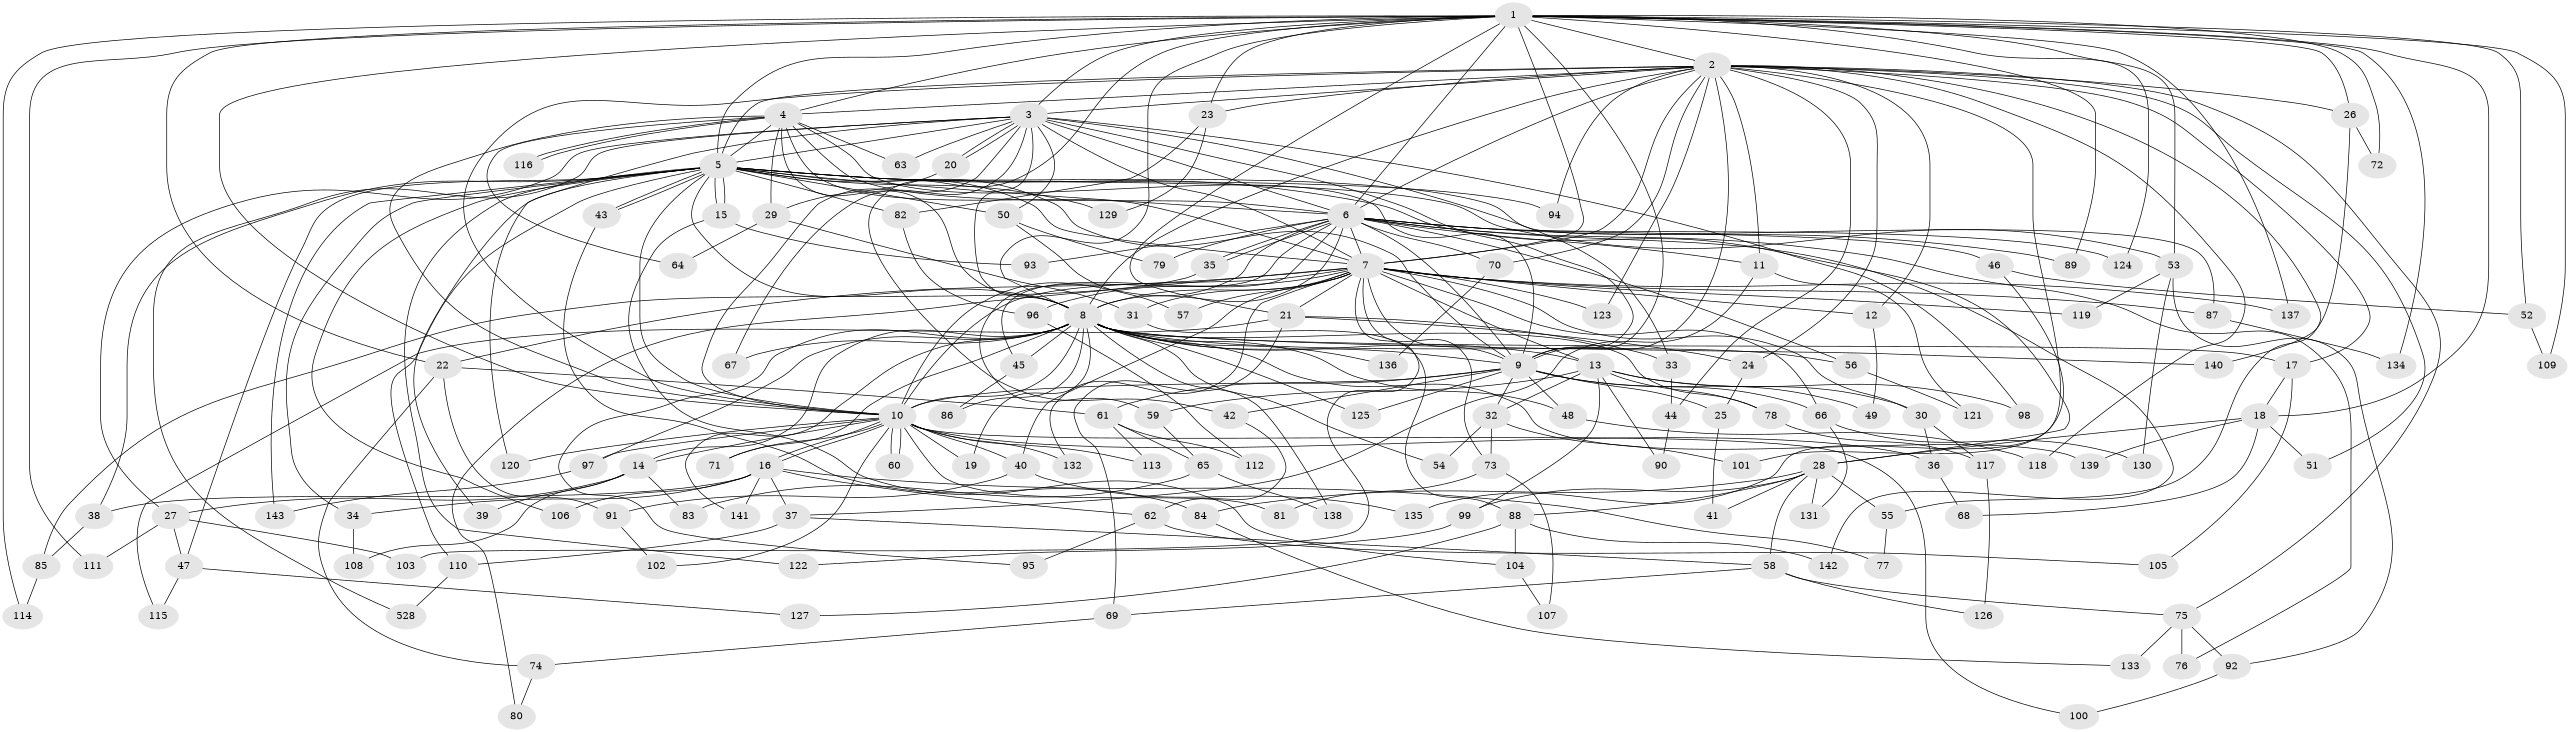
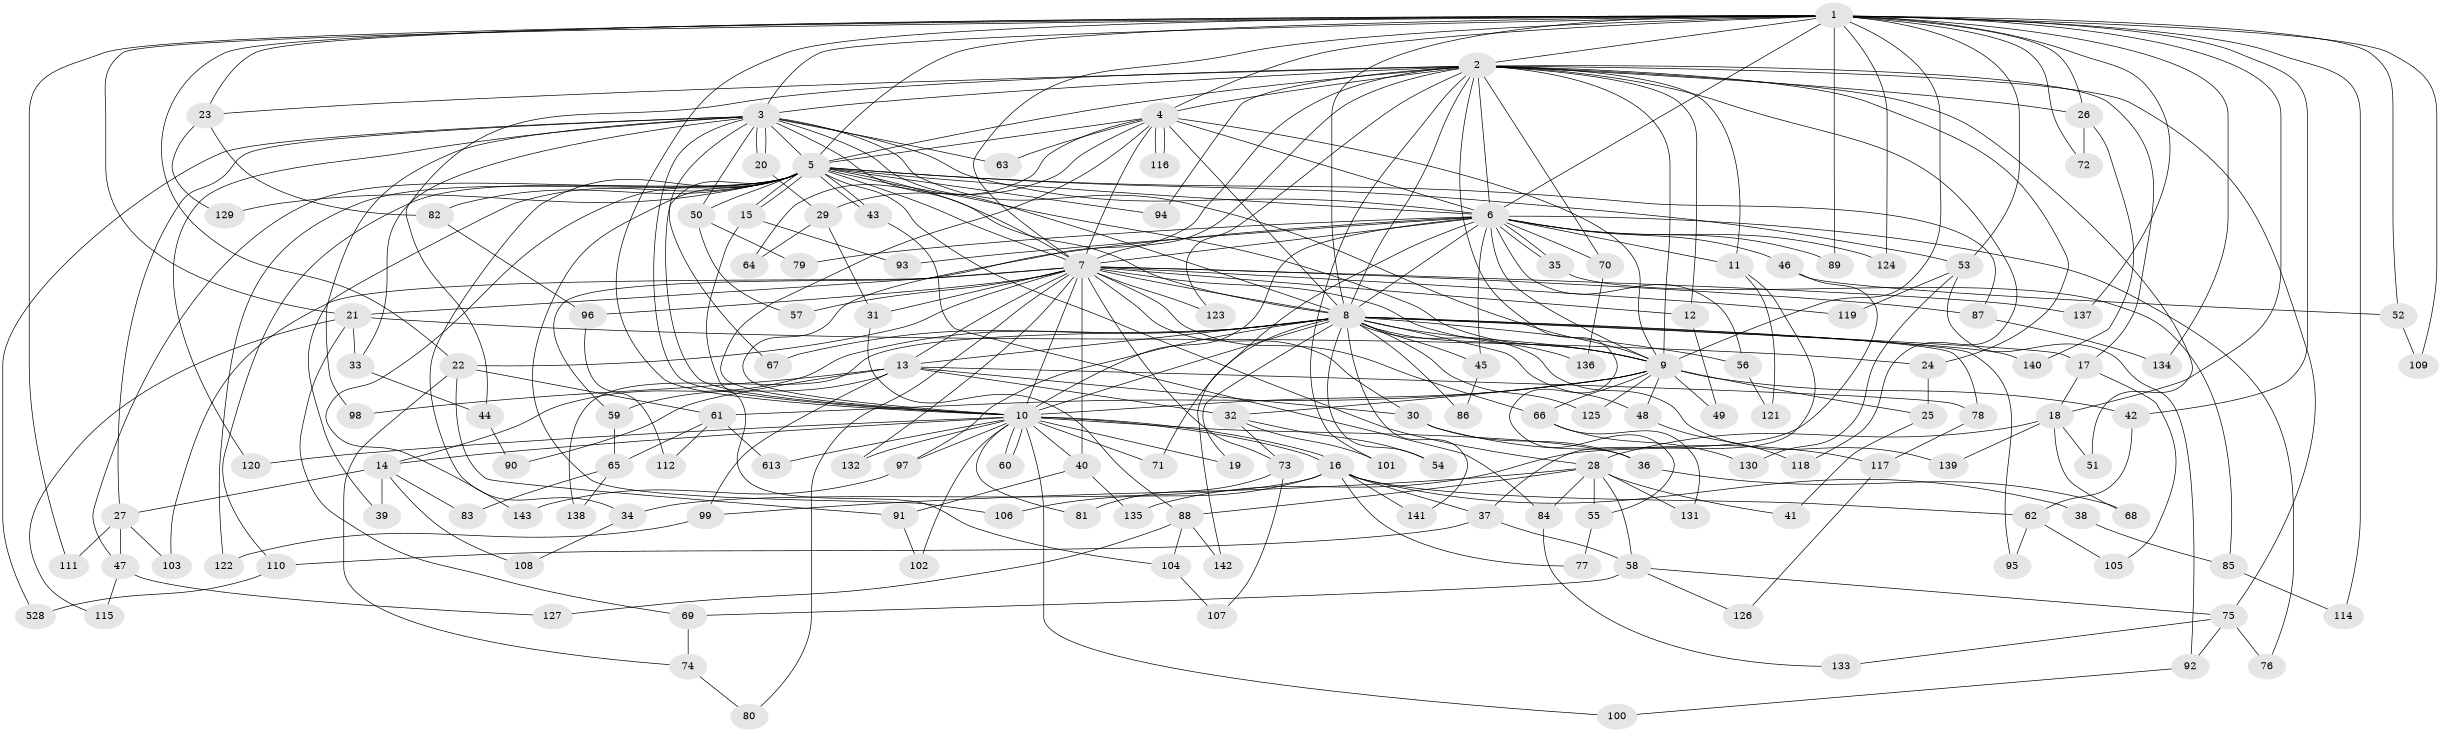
  graph {
    node [color=gray90 style=filled]
    1
    2
    3
    4
    5
    6
    7
    8
    9
    10
    18
    21
    22
    23
    26
    42
    52
    53
    72
    89
    109
    111
    114
    124
    134
    137
    11
    12
    17
    24
    44
    51
    55
    70
    75
    94
    101
    118
    123
    20
    27
    33
    50
    63
    67
    98
    120
    n48 [label=528]
    29
    64
    116
    15
    28
    34
    38
    39
    43
    47
    82
    87
    106
    110
    122
    129
    143
    35
    45
    46
    56
    59
    76
    79
    93
    142
    13
    30
    31
    40
    57
    66
    73
    80
    96
    103
    119
    132
    14
    19
    48
    54
    71
    78
    86
    95
    97
    125
    136
    138
    139
    140
    141
    25
    32
    49
    61
    16
    36
    60
    81
    100
    102
-   113
+   113 [label=613]
    68
    69
    115
    74
    91
    62
    92
    130
    37
    121
    105
    90
    77
    133
    104
    99
    41
    58
    84
    88
    131
    108
    85
    127
    135
    65
    117
    107
    112
    83
    126
    1 -- 2
    1 -- 3
    1 -- 4
    1 -- 5
    1 -- 6
    1 -- 7
    1 -- 8
    1 -- 9
    1 -- 10
    1 -- 18
    1 -- 21
    1 -- 22
    1 -- 23
    1 -- 26
    1 -- 42
    1 -- 52
    1 -- 53
    1 -- 72
    1 -- 89
    1 -- 109
    1 -- 111
    1 -- 114
    1 -- 124
    1 -- 134
    1 -- 137
    2 -- 3
    2 -- 4
    2 -- 5
    2 -- 6
    2 -- 7
    2 -- 8
    2 -- 9
    2 -- 10
    2 -- 23
    2 -- 26
    2 -- 11
    2 -- 12
    2 -- 17
    2 -- 24
    2 -- 44
    2 -- 51
    2 -- 55
    2 -- 70
    2 -- 75
    2 -- 94
    2 -- 101
    2 -- 118
    2 -- 123
    3 -- 5
    3 -- 6
    3 -- 7
    3 -- 8
    3 -- 9
    3 -- 10
    3 -- 20
    3 -- 20
    3 -- 27
    3 -- 33
    3 -- 50
    3 -- 63
    3 -- 67
    3 -- 98
    3 -- 120
    3 -- n48
    4 -- 5
    4 -- 6
    4 -- 7
    4 -- 8
    4 -- 9
    4 -- 10
    4 -- 63
    4 -- 29
    4 -- 64
    4 -- 116
    4 -- 116
    5 -- 6
    5 -- 7
    5 -- 8
    5 -- 9
    5 -- 10
    5 -- 53
    5 -- 94
    5 -- 50
    5 -- 15
    5 -- 15
    5 -- 28
    5 -- 34
-   5 -- 38
    5 -- 39
    5 -- 43
    5 -- 43
    5 -- 47
    5 -- 82
    5 -- 87
    5 -- 106
    5 -- 110
    5 -- 122
    5 -- 129
    5 -- 143
    6 -- 7
    6 -- 8
    6 -- 9
    6 -- 10
    6 -- 89
    6 -- 124
    6 -- 11
    6 -- 70
    6 -- 35
    6 -- 35
    6 -- 45
    6 -- 46
    6 -- 56
    6 -- 59
    6 -- 76
    6 -- 79
    6 -- 93
    6 -- 142
    7 -- 8
    7 -- 9
    7 -- 10
    7 -- 21
    7 -- 22
    7 -- 137
    7 -- 12
    7 -- 123
    7 -- 87
    7 -- 13
    7 -- 30
    7 -- 31
    7 -- 40
    7 -- 57
    7 -- 66
    7 -- 73
    7 -- 80
    7 -- 96
    7 -- 103
    7 -- 119
    7 -- 132
    8 -- 9
    8 -- 10
    8 -- 17
    8 -- 67
    8 -- 45
    8 -- 56
    8 -- 13
    8 -- 14
    8 -- 19
    8 -- 48
    8 -- 54
    8 -- 71
    8 -- 78
    8 -- 86
    8 -- 95
    8 -- 97
    8 -- 125
    8 -- 136
    8 -- 138
    8 -- 139
    8 -- 140
    8 -- 141
    9 -- 10
    9 -- 42
    9 -- 66
    9 -- 48
    9 -- 125
    9 -- 25
    9 -- 32
    9 -- 49
    9 -- 61
    10 -- 120
    10 -- 40
    10 -- 132
    10 -- 14
    10 -- 19
    10 -- 71
    10 -- 97
    10 -- 16
    10 -- 16
    10 -- 36
    10 -- 60
    10 -- 60
    10 -- 81
    10 -- 100
    10 -- 102
    10 -- 113
    18 -- 51
    18 -- 28
    18 -- 139
    18 -- 68
    21 -- 24
    21 -- 33
    21 -- 69
    21 -- 115
    22 -- 61
    22 -- 74
    22 -- 91
    23 -- 82
    23 -- 129
    26 -- 72
    26 -- 140
    42 -- 62
    52 -- 109
    53 -- 119
    53 -- 92
    53 -- 130
    11 -- 37
    11 -- 121
    12 -- 49
    17 -- 18
    17 -- 105
    24 -- 25
    44 -- 90
    55 -- 77
    70 -- 136
    75 -- 76
    75 -- 92
    75 -- 133
    20 -- 29
    27 -- 111
    27 -- 47
    27 -- 103
    33 -- 44
    50 -- 79
    50 -- 57
    29 -- 64
    29 -- 31
    15 -- 93
    15 -- 104
    28 -- 55
    28 -- 99
    28 -- 41
    28 -- 58
    28 -- 84
    28 -- 88
    28 -- 131
    34 -- 108
    38 -- 85
    43 -- 84
    47 -- 115
    47 -- 127
    82 -- 96
    87 -- 134
    110 -- n48
    35 -- 85
    45 -- 86
    46 -- 52
    46 -- 135
    56 -- 121
    59 -- 65
    13 -- 98
    13 -- 59
    13 -- 30
    13 -- 78
    13 -- 32
    13 -- 90
    13 -- 99
    30 -- 36
    30 -- 117
    31 -- 88
    40 -- 91
    40 -- 135
    66 -- 130
    66 -- 131
    73 -- 81
    73 -- 107
    96 -- 112
    14 -- 27
    14 -- 39
    14 -- 108
    14 -- 83
    48 -- 118
    78 -- 117
    97 -- 143
    25 -- 41
    32 -- 101
    32 -- 73
    32 -- 54
    61 -- 113
    61 -- 65
    61 -- 112
    16 -- 34
    16 -- 38
    16 -- 106
    16 -- 141
    16 -- 62
    16 -- 37
    16 -- 77
    36 -- 68
    69 -- 74
    74 -- 80
    91 -- 102
    62 -- 95
    62 -- 105
    92 -- 100
    37 -- 110
    37 -- 58
    104 -- 107
    99 -- 122
    58 -- 75
    58 -- 69
    58 -- 126
    84 -- 133
    88 -- 142
    88 -- 104
    88 -- 127
    85 -- 114
    65 -- 138
    65 -- 83
    117 -- 126
  }
